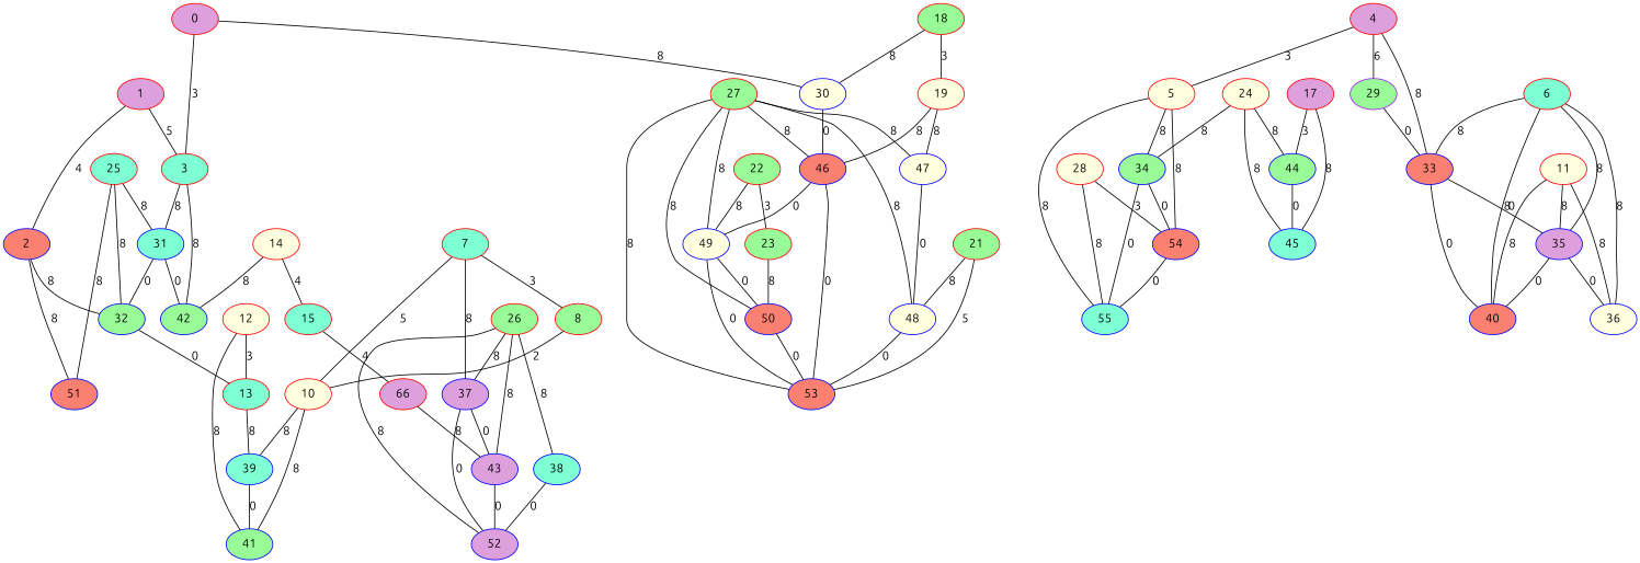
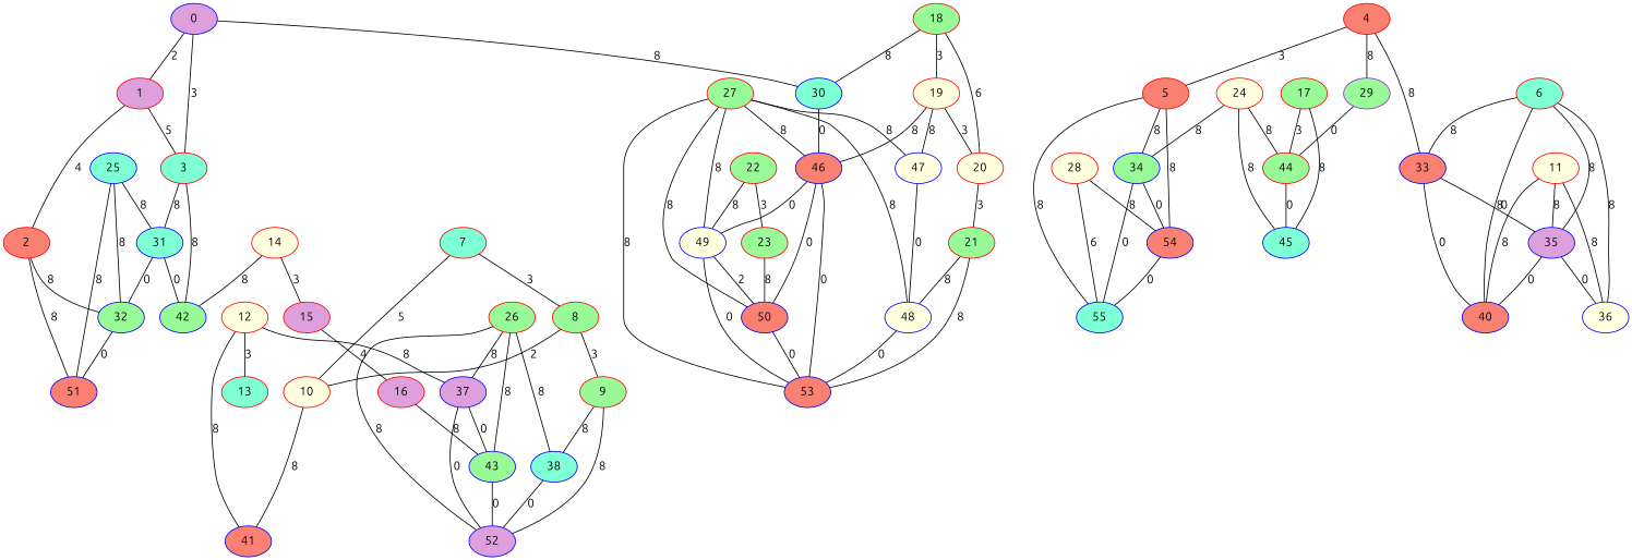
  graph {
    fontname=Ubuntu
    node [color=red fillcolor=palegreen fontname=Ubuntu style=filled weight=1]
    edge [fontname=Ubuntu]
-   0 [fillcolor=plum]
+   0 [color=blue fillcolor=plum]
    1 [fillcolor=plum]
    3 [fillcolor=aquamarine]
-   30 [color=blue fillcolor=lightyellow weight=3]
-   2 [color=blue fillcolor=salmon]
+   30 [color=blue fillcolor=aquamarine weight=3]
+   2 [fillcolor=salmon]
    31 [color=blue fillcolor=aquamarine weight=3]
    42 [color=blue weight=3]
    46 [color=blue fillcolor=salmon weight=3]
    32 [color=blue weight=3]
    51 [color=blue fillcolor=salmon weight=3]
-   4 [fillcolor=plum]
-   5 [fillcolor=lightyellow]
+   4 [fillcolor=salmon]
+   5 [fillcolor=salmon]
    29 [color=purple weight=4]
    33 [color=blue fillcolor=salmon weight=3]
    34 [color=blue weight=3]
    54 [color=blue fillcolor=salmon weight=3]
    55 [color=blue fillcolor=aquamarine weight=3]
    35 [color=blue fillcolor=plum weight=3]
    40 [color=blue fillcolor=salmon weight=3]
    6 [fillcolor=aquamarine]
    36 [color=blue fillcolor=lightyellow weight=3]
    7 [fillcolor=aquamarine]
    8
    10 [fillcolor=lightyellow]
    37 [color=blue fillcolor=plum weight=3]
-   39 [color=blue fillcolor=aquamarine weight=3]
-   41 [color=blue weight=3]
+   9
+   41 [color=blue fillcolor=salmon weight=3]
    52 [color=blue fillcolor=plum weight=3]
-   43 [color=blue fillcolor=plum weight=3]
+   43 [color=blue weight=3]
    38 [color=blue fillcolor=aquamarine weight=3]
    11 [fillcolor=lightyellow]
    12 [fillcolor=lightyellow]
    13 [fillcolor=aquamarine]
    14 [fillcolor=lightyellow]
-   15 [fillcolor=aquamarine]
-   16 [fillcolor=plum label=66]
-   44 [color=blue weight=3]
-   17 [fillcolor=plum]
+   15 [fillcolor=plum]
+   16 [fillcolor=plum]
+   44 [weight=3]
+   17
    45 [color=blue fillcolor=aquamarine weight=3]
    18
    19 [fillcolor=lightyellow]
+   20 [fillcolor=lightyellow]
    47 [color=blue fillcolor=lightyellow weight=3]
    21
    53 [color=blue fillcolor=salmon weight=3]
    49 [color=blue fillcolor=lightyellow weight=3]
    50 [color=blue fillcolor=salmon weight=3]
    48 [color=blue fillcolor=lightyellow weight=3]
    22
    23
    24 [fillcolor=lightyellow]
-   25 [fillcolor=aquamarine]
+   25 [color=blue fillcolor=aquamarine]
    26
    27
    28 [fillcolor=lightyellow]
+   0 -- 1 [label=2]
    0 -- 3 [label=3]
    0 -- 30 [label=8]
    1 -- 3 [label=5]
    1 -- 2 [label=4]
    3 -- 31 [label=8]
    3 -- 42 [label=8]
    30 -- 46 [label=0]
    2 -- 32 [label=8]
    2 -- 51 [label=8]
    31 -- 42 [label=0]
    31 -- 32 [label=0]
    46 -- 53 [label=0]
    46 -- 49 [label=0]
-   32 -- 13 [label=0]
+   46 -- 50 [label=0]
+   32 -- 51 [label=0]
    4 -- 5 [label=3]
-   4 -- 29 [label=6]
+   4 -- 29 [label=8]
    4 -- 33 [label=8]
    5 -- 34 [label=8]
    5 -- 54 [label=8]
    5 -- 55 [label=8]
-   29 -- 33 [label=0]
+   29 -- 44 [label=0]
    33 -- 35 [label=0]
    33 -- 40 [label=0]
    34 -- 54 [label=0]
    34 -- 55 [label=0]
    54 -- 55 [label=0]
    35 -- 40 [label=0]
    35 -- 36 [label=0]
    6 -- 33 [label=8]
    6 -- 35 [label=8]
    6 -- 40 [label=8]
    6 -- 36 [label=8]
    7 -- 8 [label=3]
    7 -- 10 [label=5]
-   7 -- 37 [label=8]
+   12 -- 37 [label=8]
    8 -- 10 [label=2]
-   10 -- 39 [label=8]
+   8 -- 9 [label=3]
    10 -- 41 [label=8]
    37 -- 52 [label=0]
    37 -- 43 [label=0]
-   39 -- 41 [label=0]
+   9 -- 52 [label=8]
+   9 -- 38 [label=8]
    43 -- 52 [label=0]
    38 -- 52 [label=0]
    11 -- 35 [label=8]
    11 -- 40 [label=8]
    11 -- 36 [label=8]
    12 -- 41 [label=8]
    12 -- 13 [label=3]
-   13 -- 39 [label=8]
    14 -- 42 [label=8]
-   14 -- 15 [label=4]
+   14 -- 15 [label=3]
    15 -- 16 [label=4]
    16 -- 43 [label=8]
    44 -- 45 [label=0]
    17 -- 44 [label=3]
    17 -- 45 [label=8]
    18 -- 30 [label=8]
    18 -- 19 [label=3]
+   18 -- 20 [label=6]
    19 -- 46 [label=8]
+   19 -- 20 [label=3]
    19 -- 47 [label=8]
+   20 -- 21 [label=3]
    47 -- 48 [label=0]
-   21 -- 53 [label=5]
+   21 -- 53 [label=8]
    21 -- 48 [label=8]
    49 -- 53 [label=0]
-   49 -- 50 [label=0]
+   49 -- 50 [label=2]
    50 -- 53 [label=0]
    48 -- 53 [label=0]
    22 -- 49 [label=8]
    22 -- 23 [label=3]
    23 -- 50 [label=8]
    24 -- 34 [label=8]
    24 -- 44 [label=8]
    24 -- 45 [label=8]
    25 -- 31 [label=8]
    25 -- 32 [label=8]
    25 -- 51 [label=8]
    26 -- 37 [label=8]
    26 -- 52 [label=8]
    26 -- 43 [label=8]
    26 -- 38 [label=8]
    27 -- 46 [label=8]
    27 -- 47 [label=8]
    27 -- 53 [label=8]
    27 -- 49 [label=8]
    27 -- 50 [label=8]
    27 -- 48 [label=8]
-   28 -- 54 [label=3]
-   28 -- 55 [label=8]
+   28 -- 54 [label=8]
+   28 -- 55 [label=6]
  }
